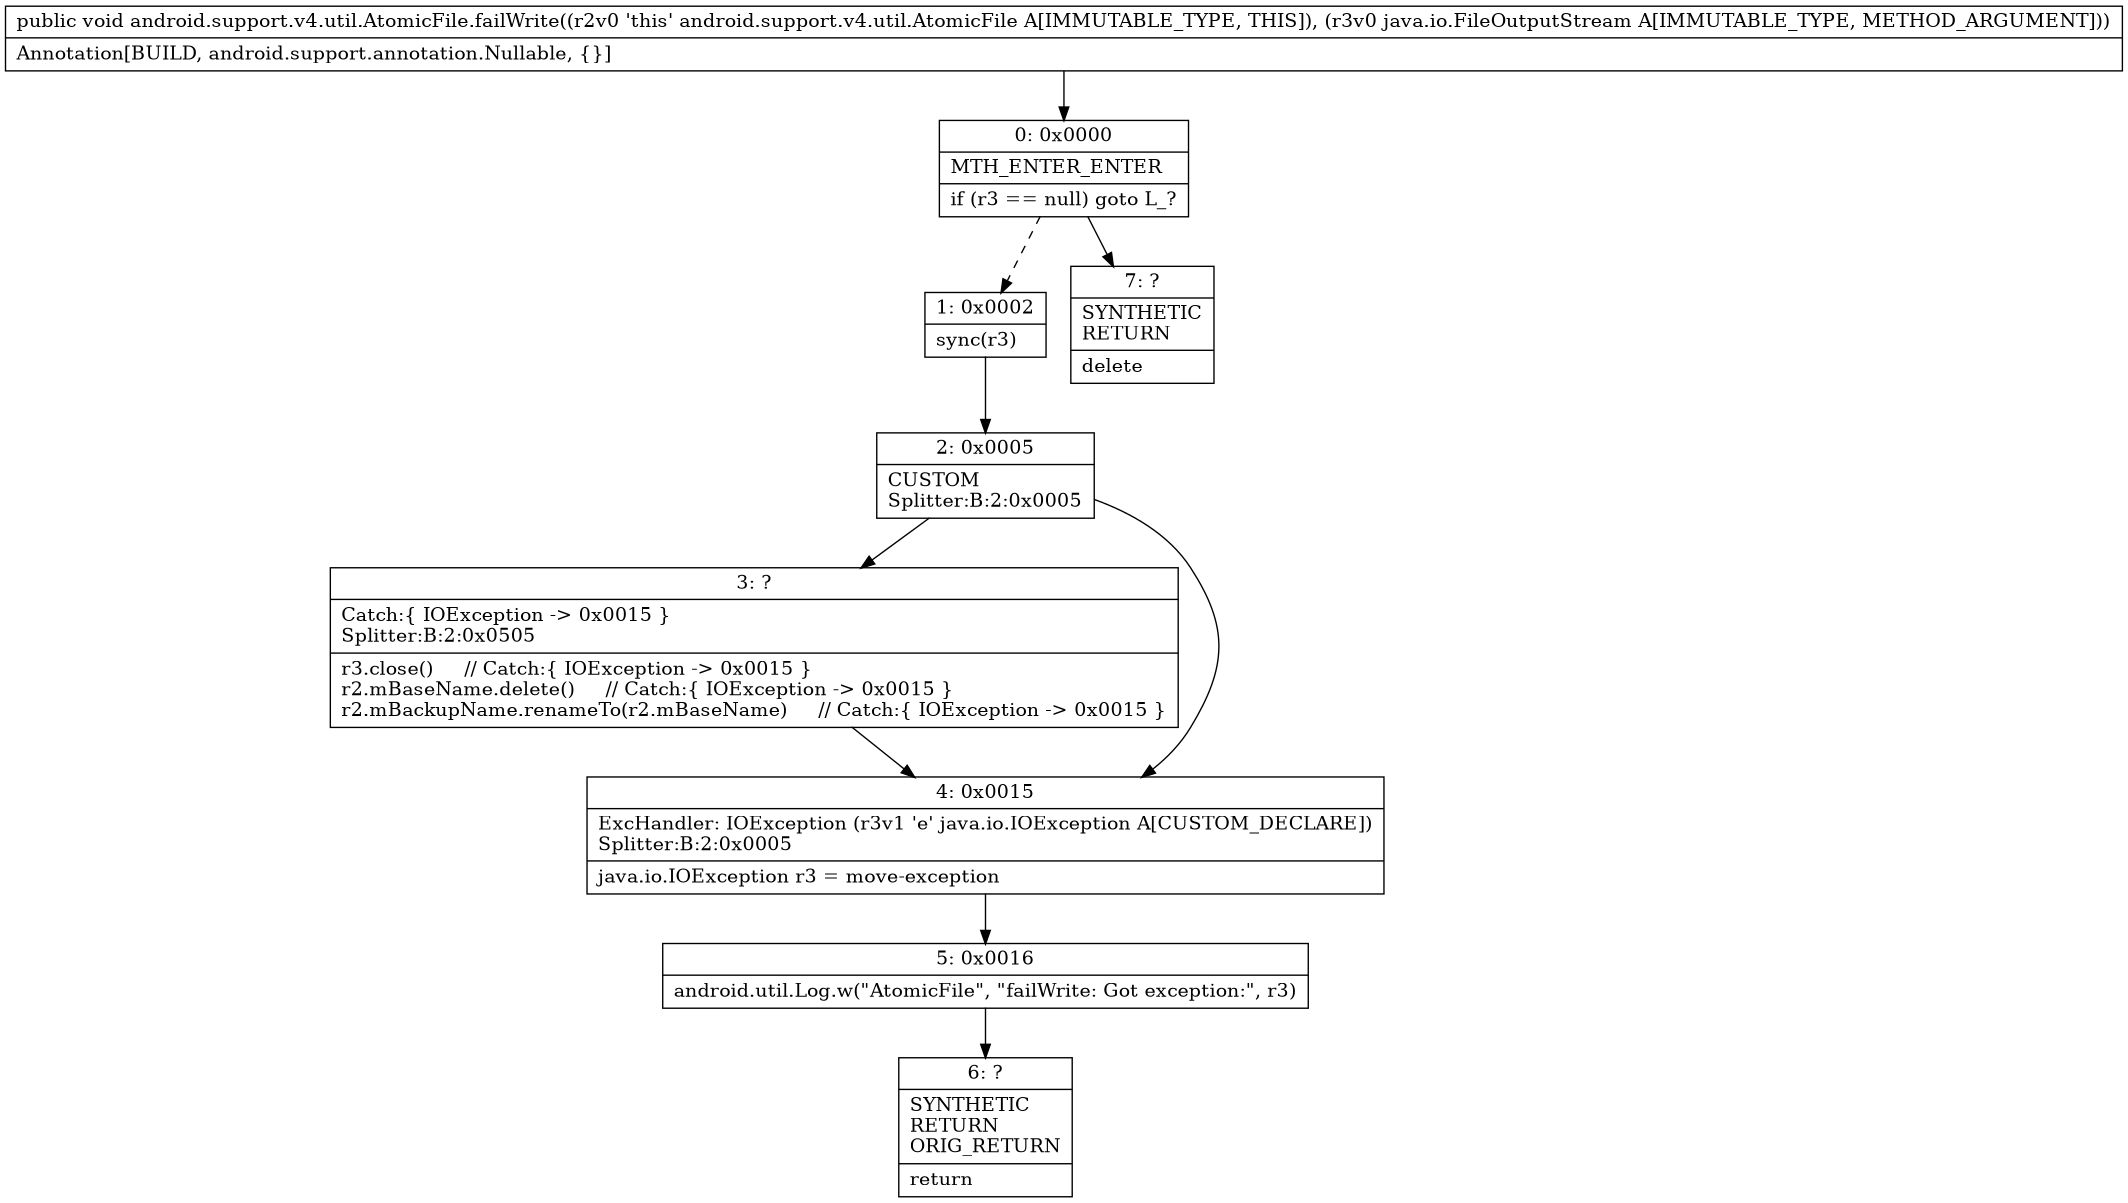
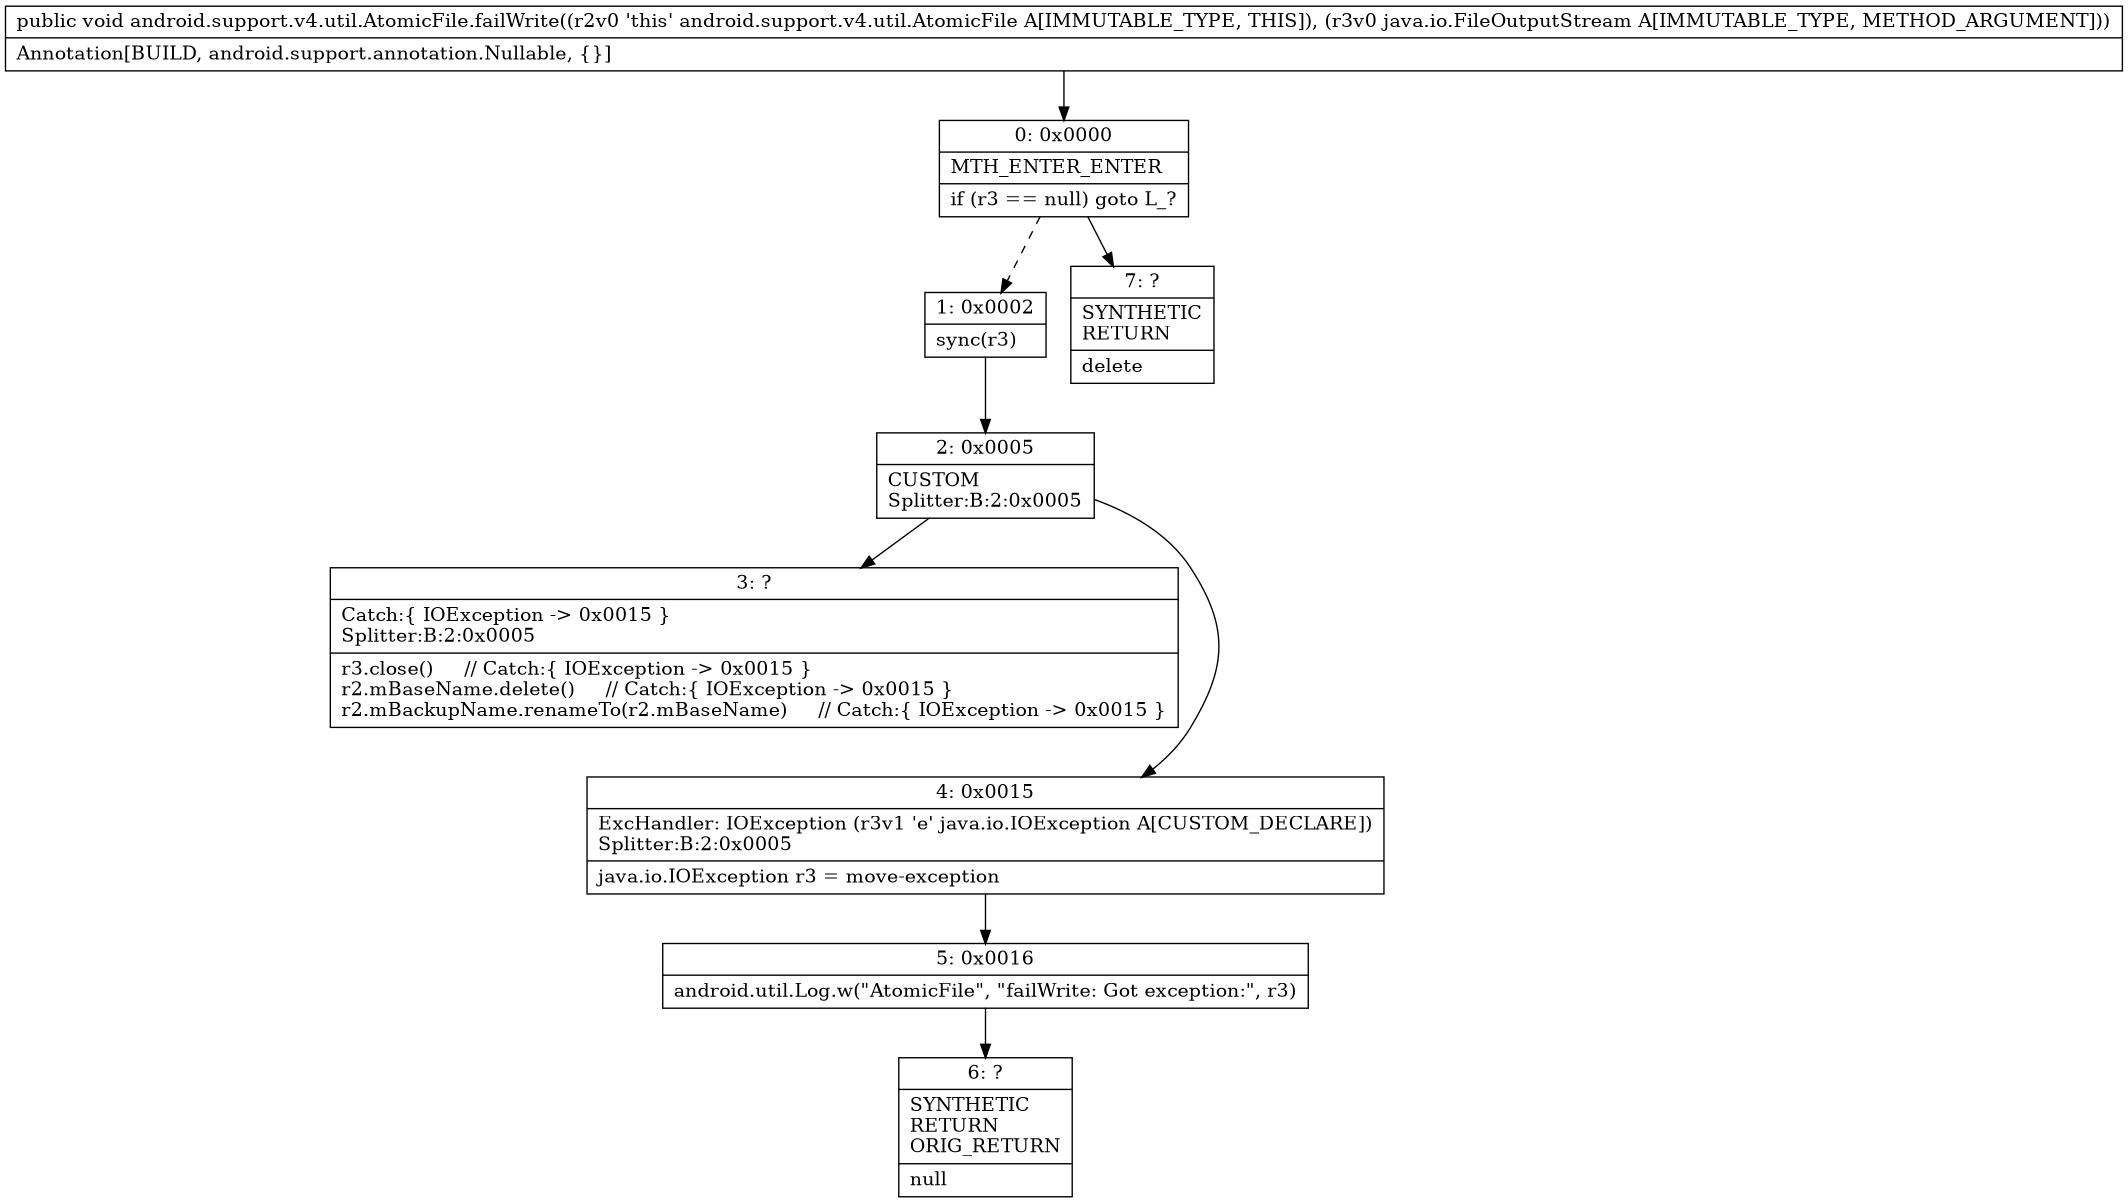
  digraph {
    node [shape=record]
    n1 [label="{0\:\ 0x0000|MTH_ENTER_ENTER\l|if (r3 == null) goto L_?\l}"]
    n2 [label="{1\:\ 0x0002|sync(r3)\l}"]
    n3 [label="{7\:\ ?|SYNTHETIC\lRETURN\l|delete\l}"]
    n4 [label="{2\:\ 0x0005|CUSTOM\lSplitter:B:2:0x0005\l}"]
-   n5 [label="{3\:\ ?|Catch:\{ IOException \-\> 0x0015 \}\lSplitter:B:2:0x0505\l|r3.close()     \/\/ Catch:\{ IOException \-\> 0x0015 \}\lr2.mBaseName.delete()     \/\/ Catch:\{ IOException \-\> 0x0015 \}\lr2.mBackupName.renameTo(r2.mBaseName)     \/\/ Catch:\{ IOException \-\> 0x0015 \}\l}"]
+   n5 [label="{3\:\ ?|Catch:\{ IOException \-\> 0x0015 \}\lSplitter:B:2:0x0005\l|r3.close()     \/\/ Catch:\{ IOException \-\> 0x0015 \}\lr2.mBaseName.delete()     \/\/ Catch:\{ IOException \-\> 0x0015 \}\lr2.mBackupName.renameTo(r2.mBaseName)     \/\/ Catch:\{ IOException \-\> 0x0015 \}\l}"]
    n6 [label="{4\:\ 0x0015|ExcHandler: IOException (r3v1 'e' java.io.IOException A[CUSTOM_DECLARE])\lSplitter:B:2:0x0005\l|java.io.IOException r3 = move\-exception\l}"]
    n7 [label="{5\:\ 0x0016|android.util.Log.w(\"AtomicFile\", \"failWrite: Got exception:\", r3)\l}"]
-   n8 [label="{6\:\ ?|SYNTHETIC\lRETURN\lORIG_RETURN\l|return\l}"]
+   n8 [label="{6\:\ ?|SYNTHETIC\lRETURN\lORIG_RETURN\l|null\l}"]
    n9 [label="{public void android.support.v4.util.AtomicFile.failWrite((r2v0 'this' android.support.v4.util.AtomicFile A[IMMUTABLE_TYPE, THIS]), (r3v0 java.io.FileOutputStream A[IMMUTABLE_TYPE, METHOD_ARGUMENT]))  | Annotation[BUILD, android.support.annotation.Nullable, \{\}]\l}"]
    n1 -> n2 [style=dashed]
    n1 -> n3
    n2 -> n4
    n4 -> n5
    n4 -> n6
-   n5 -> n6
    n6 -> n7
    n7 -> n8
    n9 -> n1
  }
